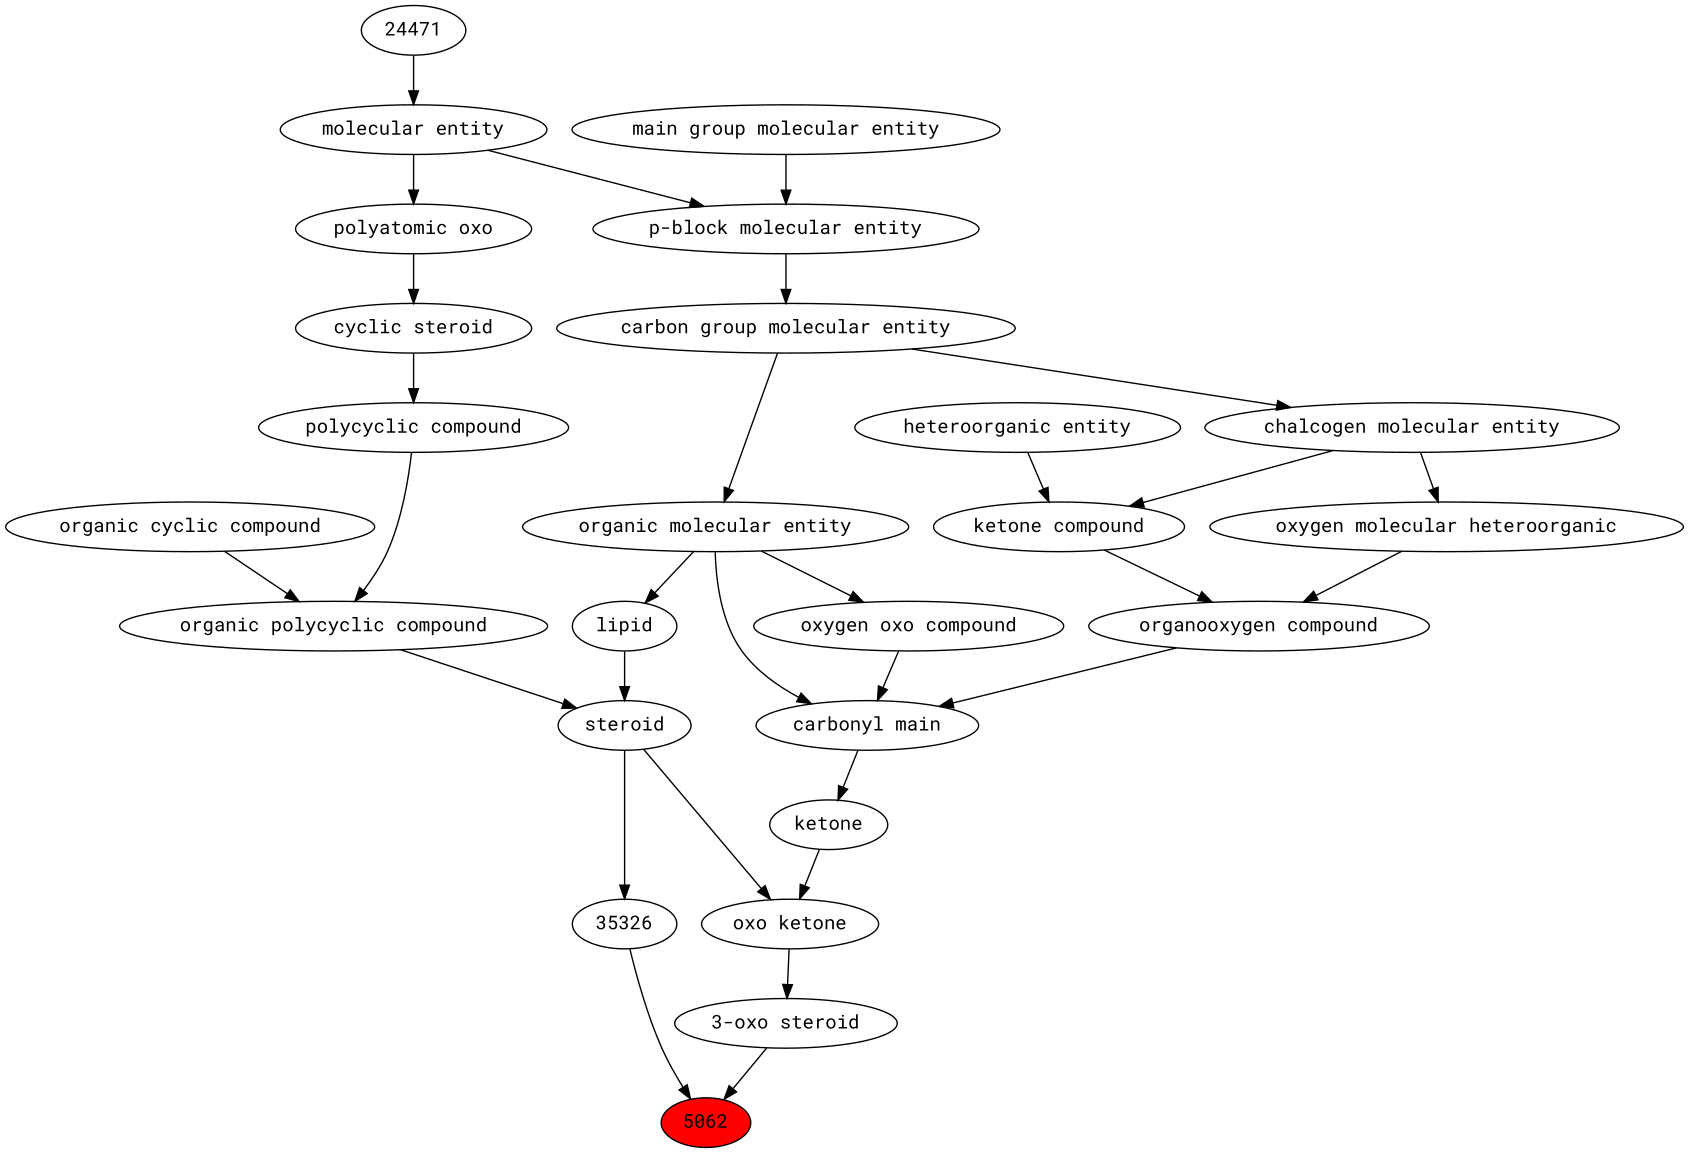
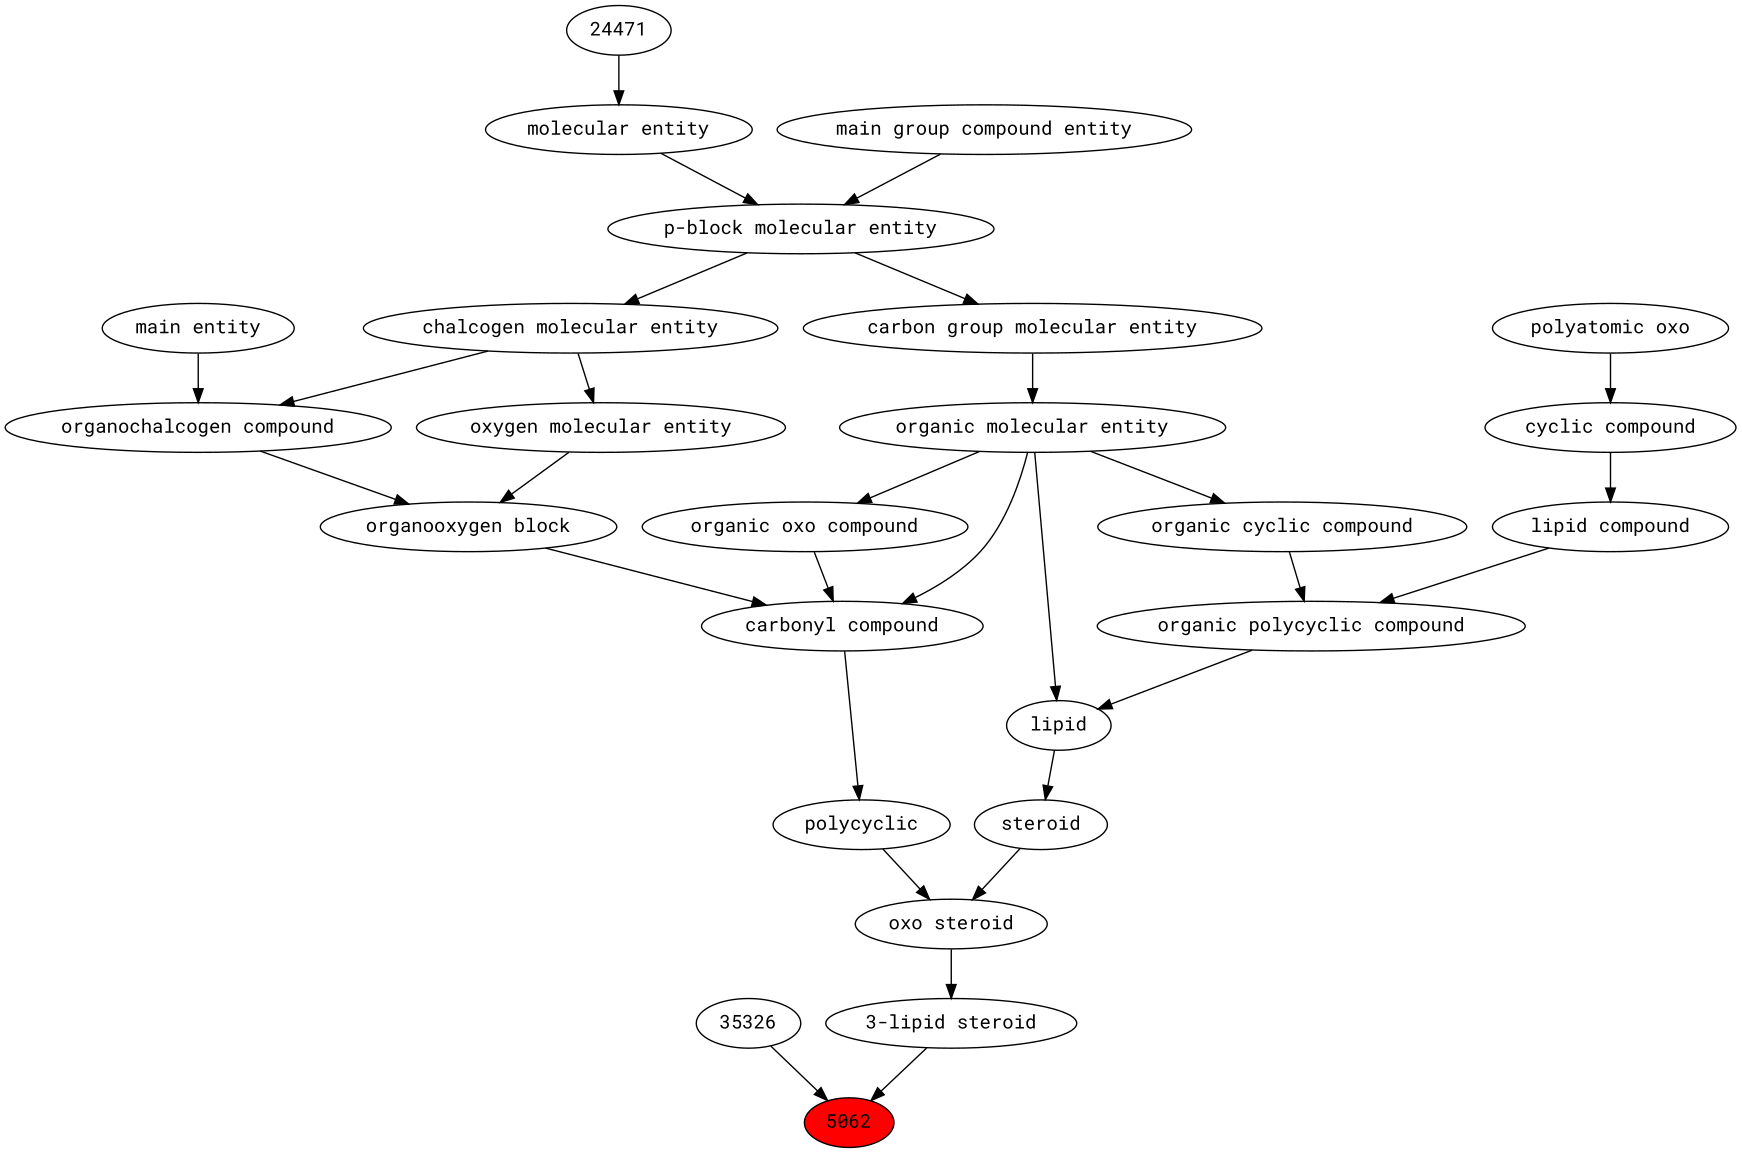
  digraph {
    fontname="Roboto Mono"
    node [fontname="Roboto Mono"]
    edge [fontname="Roboto Mono"]
    n1 [fillcolor=red label=5062 style=filled]
    n2 [label=35326]
-   n3 [label="3-oxo steroid"]
+   n3 [label="3-lipid steroid"]
    n4 [label=steroid]
-   n5 [label="oxo ketone"]
+   n5 [label="oxo steroid"]
    n6 [label="organic polycyclic compound"]
    n7 [label=lipid]
-   n8 [label=ketone]
+   n8 [label=polycyclic]
    n9 [label="organic cyclic compound"]
-   n10 [label="polycyclic compound"]
+   n10 [label="lipid compound"]
    n11 [label="organic molecular entity"]
-   n12 [label="oxygen oxo compound"]
-   n13 [label="carbonyl main"]
-   n14 [label="heteroorganic entity"]
-   n15 [label="ketone compound"]
-   n16 [label="cyclic steroid"]
+   n12 [label="organic oxo compound"]
+   n13 [label="carbonyl compound"]
+   n14 [label="main entity"]
+   n15 [label="organochalcogen compound"]
+   n16 [label="cyclic compound"]
    n17 [label="carbon group molecular entity"]
-   n18 [label="organooxygen compound"]
+   n18 [label="organooxygen block"]
    n19 [label="polyatomic oxo"]
    n20 [label="p-block molecular entity"]
    n21 [label="chalcogen molecular entity"]
-   n22 [label="oxygen molecular heteroorganic"]
+   n22 [label="oxygen molecular entity"]
    n23 [label="molecular entity"]
-   n24 [label="main group molecular entity"]
+   n24 [label="main group compound entity"]
    n25 [label=24471]
    n2 -> n1
    n3 -> n1
-   n4 -> n2
    n4 -> n5
    n5 -> n3
-   n6 -> n4
+   n6 -> n7
    n7 -> n4
    n8 -> n5
    n9 -> n6
    n10 -> n6
    n11 -> n7
+   n11 -> n9
    n11 -> n12
    n11 -> n13
    n12 -> n13
    n13 -> n8
    n14 -> n15
    n15 -> n18
    n16 -> n10
    n17 -> n11
    n18 -> n13
    n19 -> n16
    n20 -> n17
-   n17 -> n21
+   n20 -> n21
    n21 -> n15
    n21 -> n22
    n22 -> n18
-   n23 -> n19
    n23 -> n20
    n24 -> n20
    n25 -> n23
  }
